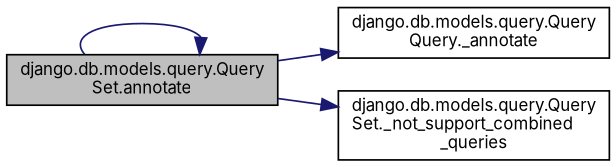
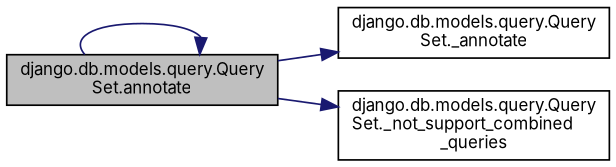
  digraph {
    rankdir=LR
    fontname=Inter
    node [color=black fillcolor=white fontname=Inter fontsize=10 shape=record style=filled]
    edge [color=midnightblue fontname=Inter fontsize=10 labelfontname=Helvetica labelfontsize=10 style=solid]
    n1 [fillcolor=grey75 fontcolor=black height=0.2 label="django.db.models.query.Query\lSet.annotate" width=0.4]
-   n2 [height=0.2 label="django.db.models.query.Query\lQuery._annotate" width=0.4]
+   n2 [height=0.2 label="django.db.models.query.Query\lSet._annotate" width=0.4]
    n3 [height=0.2 label="django.db.models.query.Query\lSet._not_support_combined\l_queries" width=0.4]
    n1 -> n1
    n1 -> n2
    n1 -> n3
  }
